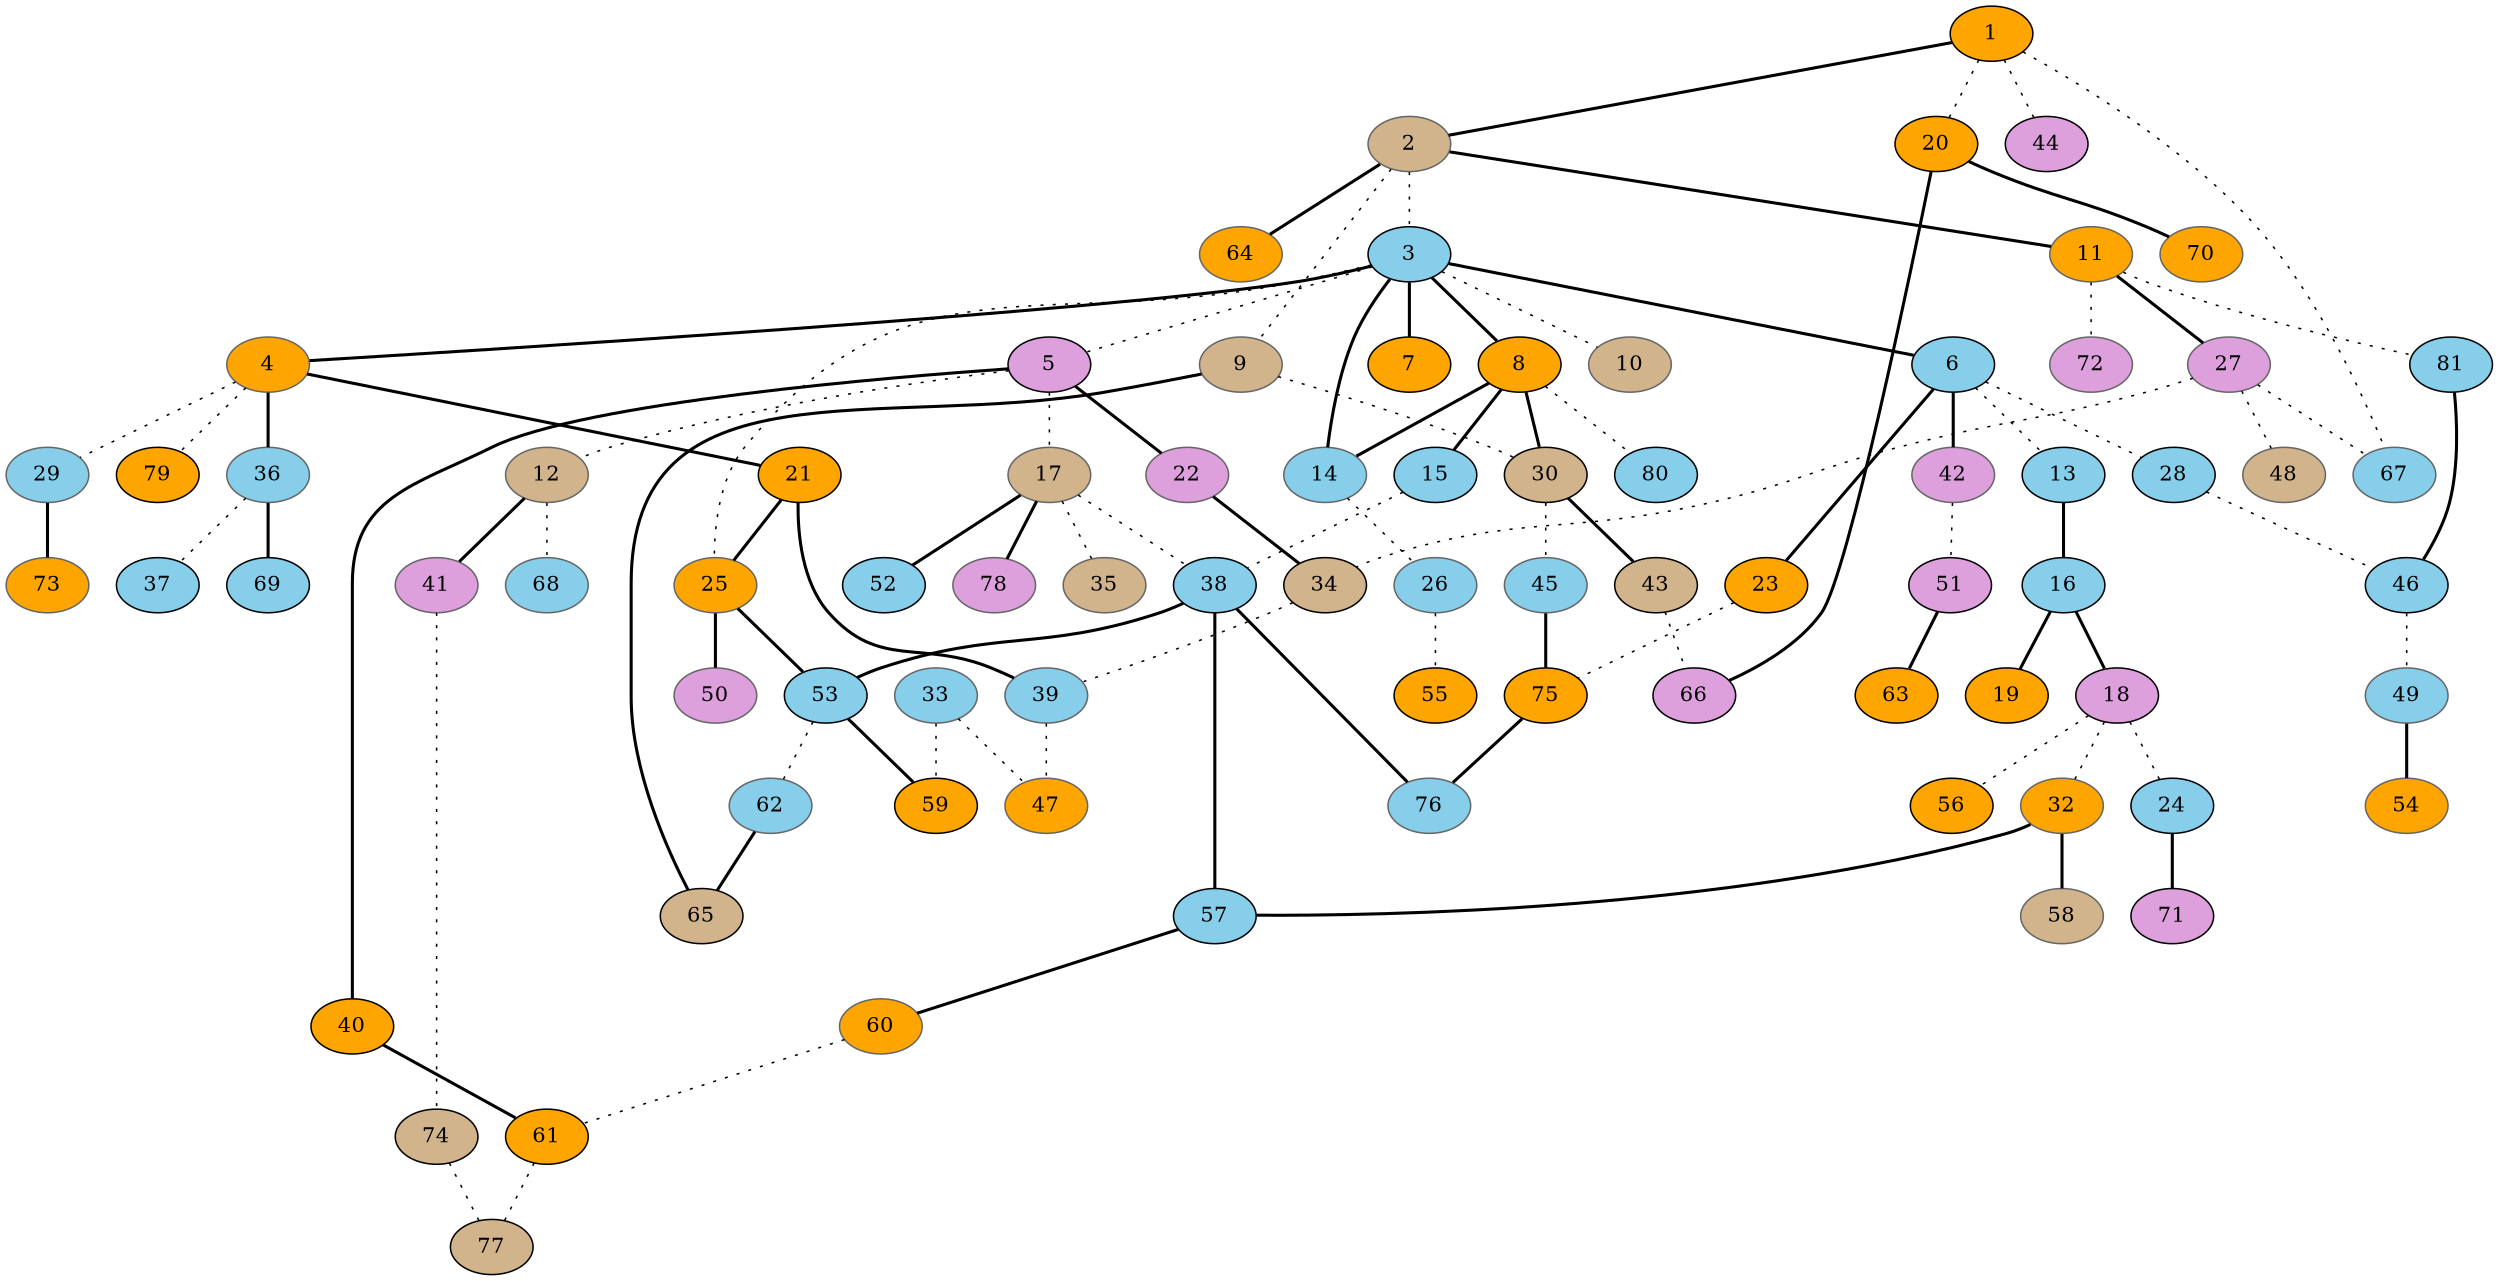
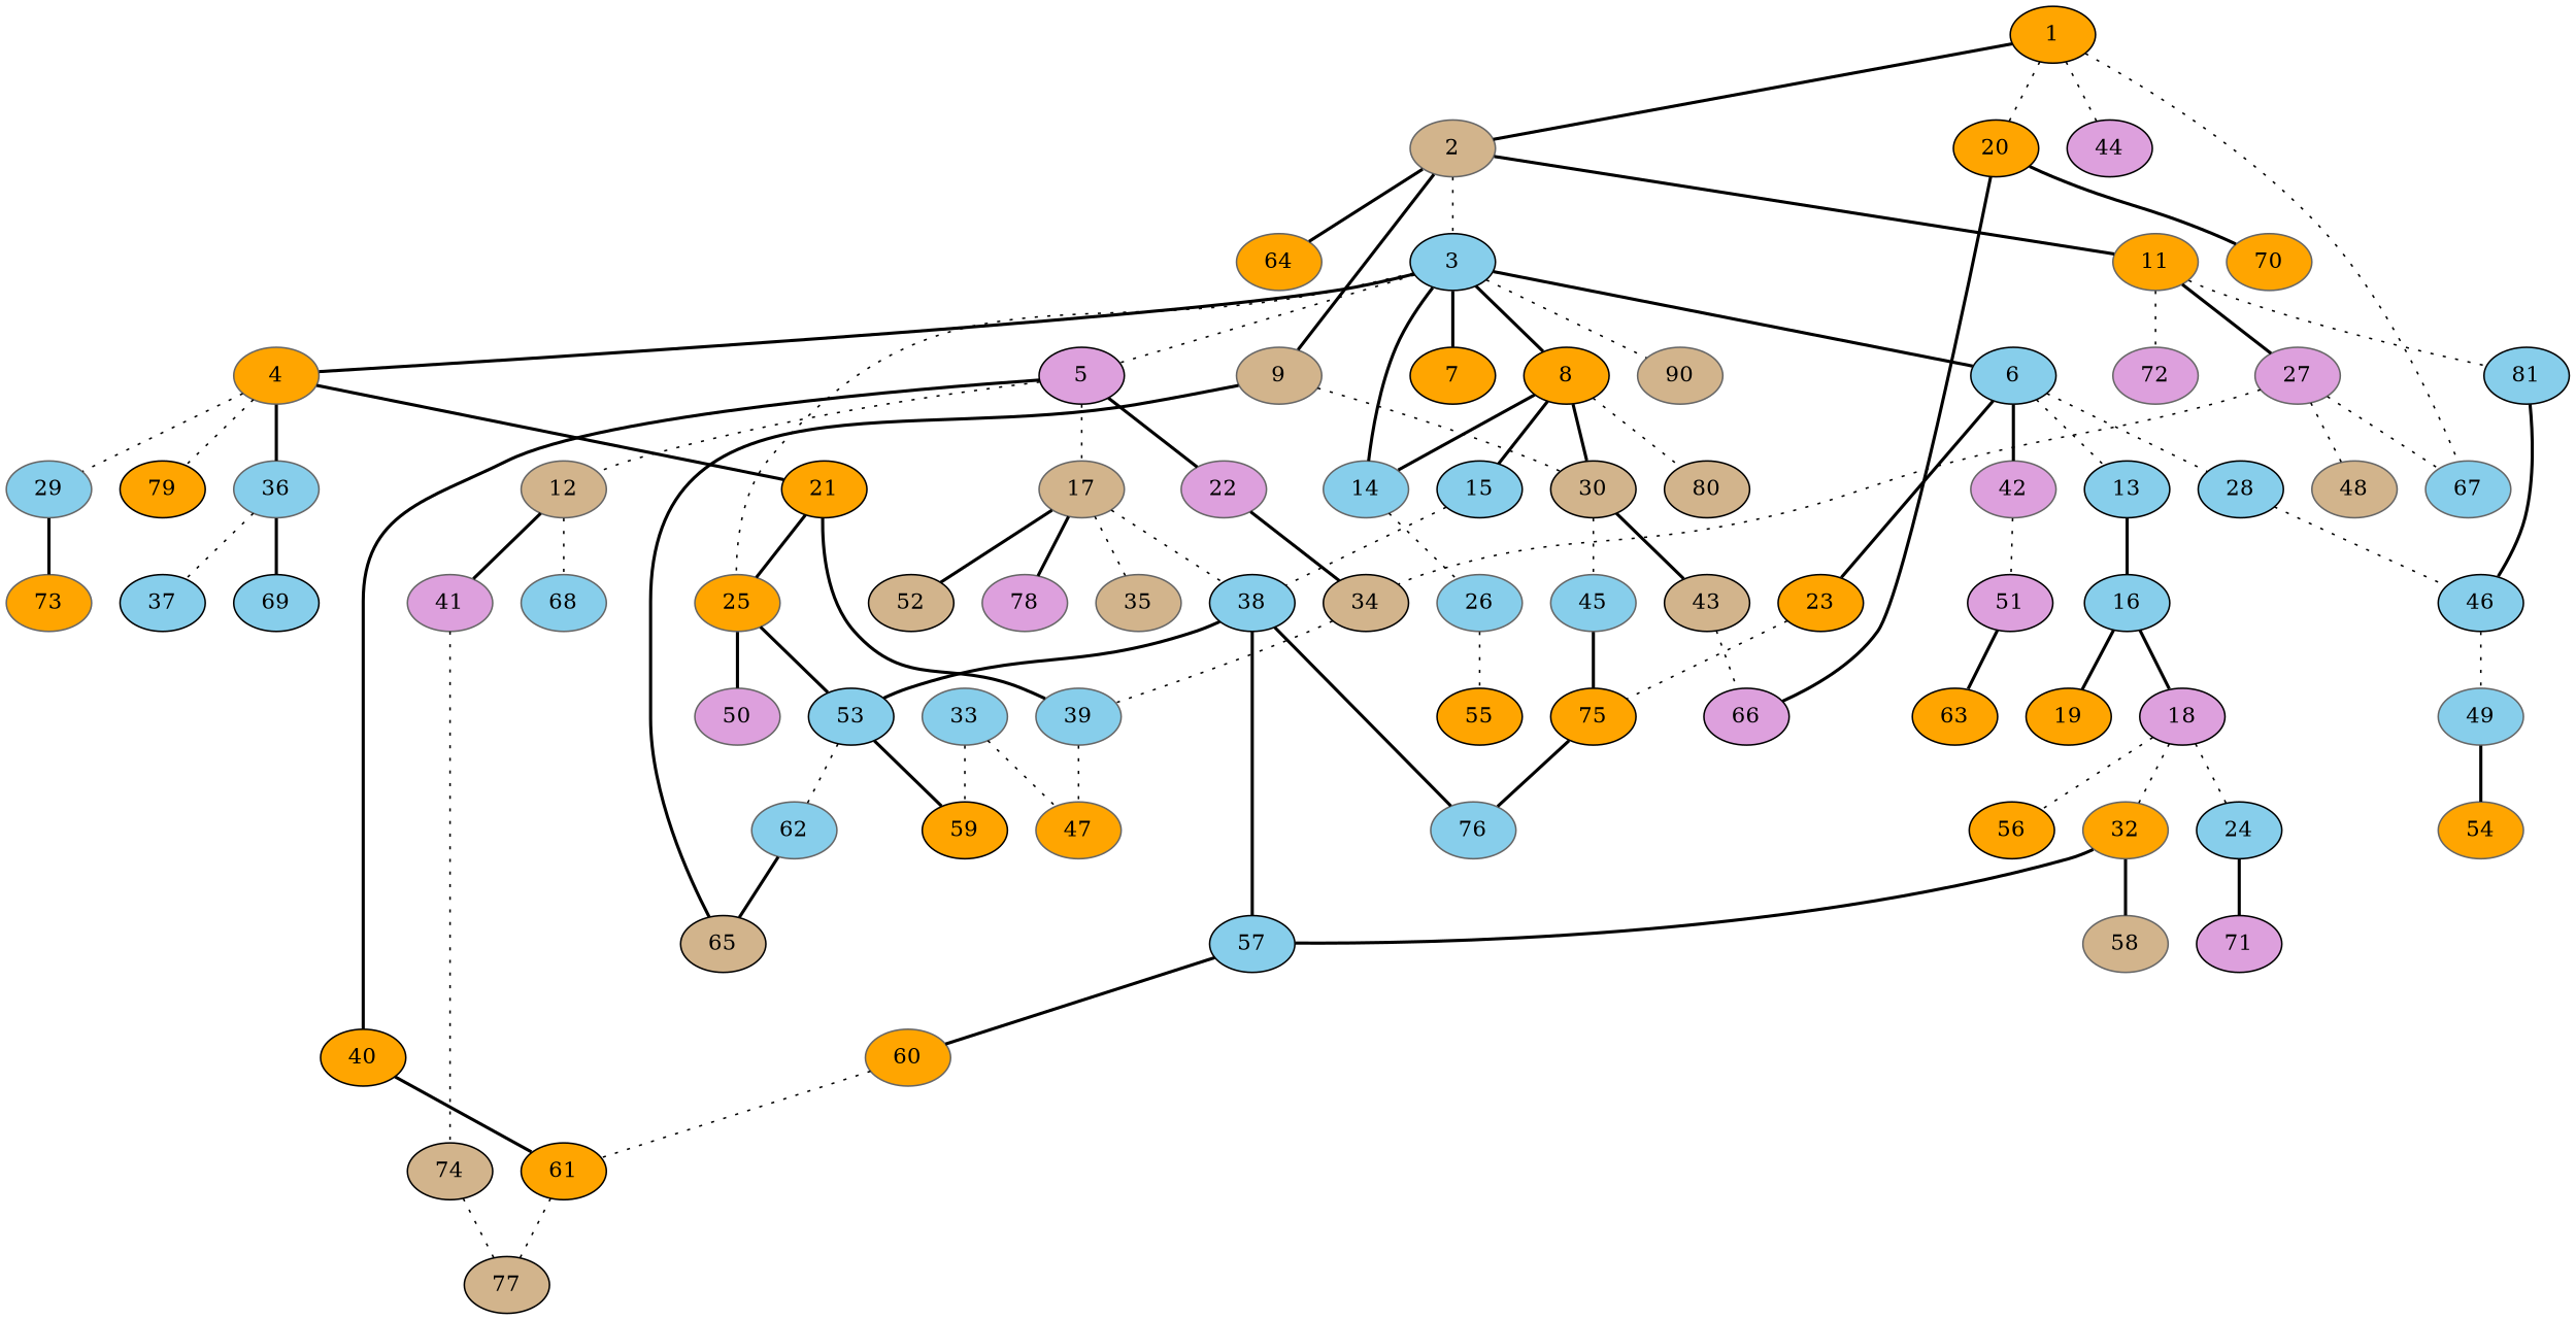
  graph {
    node [color=black fillcolor=skyblue style=filled]
    edge [style=bold]
    1 [fillcolor=orange]
    2 [color=gray40 fillcolor=tan]
    20 [fillcolor=orange]
    44 [fillcolor=plum]
    67 [color=gray40]
    3
    9 [color=gray40 fillcolor=tan]
    11 [color=gray40 fillcolor=orange]
    64 [color=gray40 fillcolor=orange]
    66 [fillcolor=plum]
    70 [color=gray40 fillcolor=orange]
    4 [color=gray40 fillcolor=orange]
    5 [fillcolor=plum]
    6
    7 [fillcolor=orange]
    8 [fillcolor=orange]
-   10 [color=gray40 fillcolor=tan]
+   10 [color=gray40 fillcolor=tan label=90]
    14 [color=gray40]
    25 [color=gray40 fillcolor=orange]
    30 [fillcolor=tan]
    65 [fillcolor=tan]
    27 [color=gray40 fillcolor=plum]
    n23 [label=81]
    72 [color=gray40 fillcolor=plum]
    21 [fillcolor=orange]
    29 [color=gray40]
    36 [color=gray40]
    79 [fillcolor=orange]
    12 [color=gray40 fillcolor=tan]
    17 [color=gray40 fillcolor=tan]
    22 [color=gray40 fillcolor=plum]
    40 [fillcolor=orange]
    13
    23 [fillcolor=orange]
    28
    42 [color=gray40 fillcolor=plum]
    15
-   80
+   80 [fillcolor=tan]
    26 [color=gray40]
    50 [color=gray40 fillcolor=plum]
    53
    39 [color=gray40]
    73 [color=gray40 fillcolor=orange]
    37
    69
    41 [color=gray40 fillcolor=plum]
    68 [color=gray40]
    38
    35 [color=gray40 fillcolor=tan]
-   52
+   52 [fillcolor=tan]
    78 [color=gray40 fillcolor=plum]
    34 [fillcolor=tan]
    61 [fillcolor=orange]
    16
    75 [fillcolor=orange]
    46
    51 [fillcolor=plum]
    43 [fillcolor=tan]
    45 [color=gray40]
    48 [color=gray40 fillcolor=tan]
    74 [fillcolor=tan]
    18 [fillcolor=plum]
    19 [fillcolor=orange]
    55 [fillcolor=orange]
    57
    76 [color=gray40]
    24
    32 [color=gray40 fillcolor=orange]
    56 [fillcolor=orange]
    71 [fillcolor=plum]
    58 [color=gray40 fillcolor=tan]
    47 [color=gray40 fillcolor=orange]
    59 [fillcolor=orange]
    62 [color=gray40]
    33 [color=gray40]
    49 [color=gray40]
    60 [color=gray40 fillcolor=orange]
    77 [fillcolor=tan]
    63 [fillcolor=orange]
    54 [color=gray40 fillcolor=orange]
    1 -- 2
    1 -- 20 [style=dotted]
    1 -- 44 [style=dotted]
    1 -- 67 [style=dotted]
    2 -- 3 [style=dotted]
-   2 -- 9 [style=dotted]
+   2 -- 9
    2 -- 11
    2 -- 64
    20 -- 66
    20 -- 70
    3 -- 4
    3 -- 5 [style=dotted]
    3 -- 6
    3 -- 7
    3 -- 8
    3 -- 10 [style=dotted]
    3 -- 14
    3 -- 25 [style=dotted]
    9 -- 30 [style=dotted]
    9 -- 65
    11 -- 27
    11 -- n23 [style=dotted]
    11 -- 72 [style=dotted]
    4 -- 21
    4 -- 29 [style=dotted]
    4 -- 36
    4 -- 79 [style=dotted]
    5 -- 12 [style=dotted]
    5 -- 17 [style=dotted]
    5 -- 22
    5 -- 40
    6 -- 13 [style=dotted]
    6 -- 23
    6 -- 28 [style=dotted]
    6 -- 42
    8 -- 14
    8 -- 30
    8 -- 15
    8 -- 80 [style=dotted]
    14 -- 26 [style=dotted]
    25 -- 50
    25 -- 53
    30 -- 43
    30 -- 45 [style=dotted]
    27 -- 67 [style=dotted]
    27 -- 34 [style=dotted]
    27 -- 48 [style=dotted]
    n23 -- 46
    21 -- 25
    21 -- 39
    29 -- 73
    36 -- 37 [style=dotted]
    36 -- 69
    12 -- 41
    12 -- 68 [style=dotted]
    17 -- 38 [style=dotted]
    17 -- 35 [style=dotted]
    17 -- 52
    17 -- 78
    22 -- 34
    40 -- 61
    13 -- 16
    23 -- 75 [style=dotted]
    28 -- 46 [style=dotted]
    42 -- 51 [style=dotted]
    15 -- 38 [style=dotted]
    26 -- 55 [style=dotted]
    53 -- 59
    53 -- 62 [style=dotted]
    39 -- 47 [style=dotted]
    41 -- 74 [style=dotted]
    38 -- 53
    38 -- 57
    38 -- 76
    34 -- 39 [style=dotted]
    61 -- 77 [style=dotted]
    16 -- 18
    16 -- 19
    75 -- 76
    46 -- 49 [style=dotted]
    51 -- 63
    43 -- 66 [style=dotted]
    45 -- 75
    74 -- 77 [style=dotted]
    18 -- 24 [style=dotted]
    18 -- 32 [style=dotted]
    18 -- 56 [style=dotted]
    57 -- 60
    24 -- 71
    32 -- 57
    32 -- 58
    62 -- 65
    33 -- 47 [style=dotted]
    33 -- 59 [style=dotted]
    49 -- 54
    60 -- 61 [style=dotted]
  }
